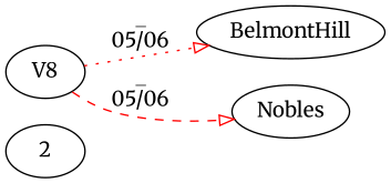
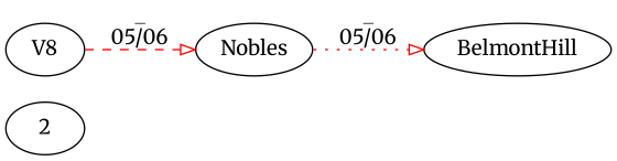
  digraph {
    fontname=Merriweather
    rankdir=LR
    node [fontname=Merriweather]
    edge [arrowhead=onormal color=red fontname=Merriweather random=random weight=99]
    n1 [label=2]
    V8
    BelmontHill
    Nobles
-   V8 -> BelmontHill [label="_\n05/06" style=dotted]
+   Nobles -> BelmontHill [label="_\n05/06" style=dotted]
    V8 -> Nobles [label="_\n05/06" style=dashed]
  }
